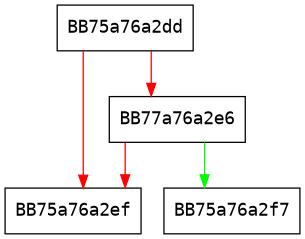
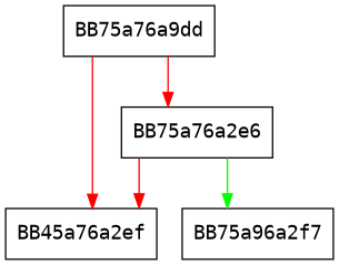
  digraph {
    fontname="DejaVu Sans Mono"
    splines=ortho
    node [fontname="DejaVu Sans Mono" shape=box]
    edge [color=red fontname="DejaVu Sans Mono"]
-   BB75a76a2dd
-   BB75a76a2ef
-   BB75a76a2e6 [label=BB77a76a2e6]
-   BB75a76a2f7
+   BB75a76a2dd [label=BB75a76a9dd]
+   BB75a76a2ef [label=BB45a76a2ef]
+   BB75a76a2e6
+   BB75a76a2f7 [label=BB75a96a2f7]
    BB75a76a2dd -> BB75a76a2ef
    BB75a76a2dd -> BB75a76a2e6
    BB75a76a2e6 -> BB75a76a2ef
    BB75a76a2e6 -> BB75a76a2f7 [color=green]
  }
